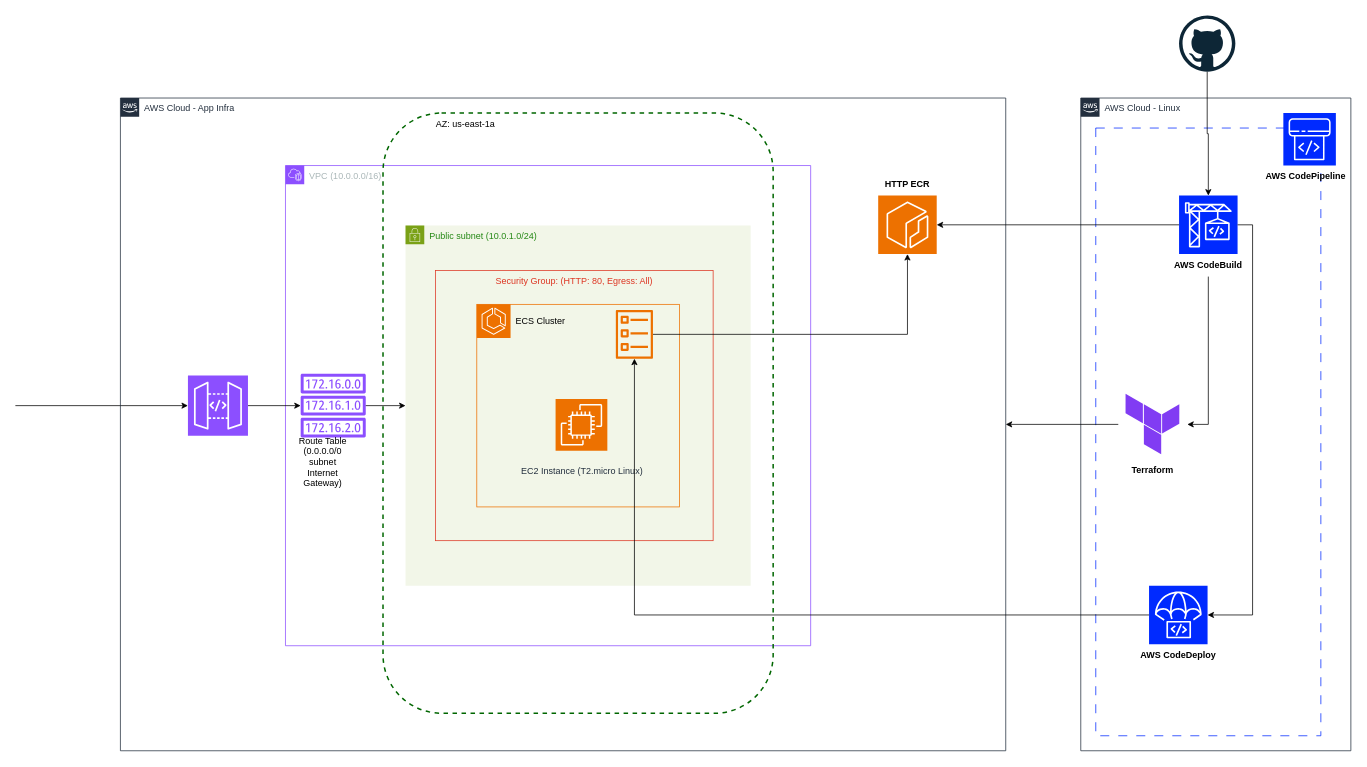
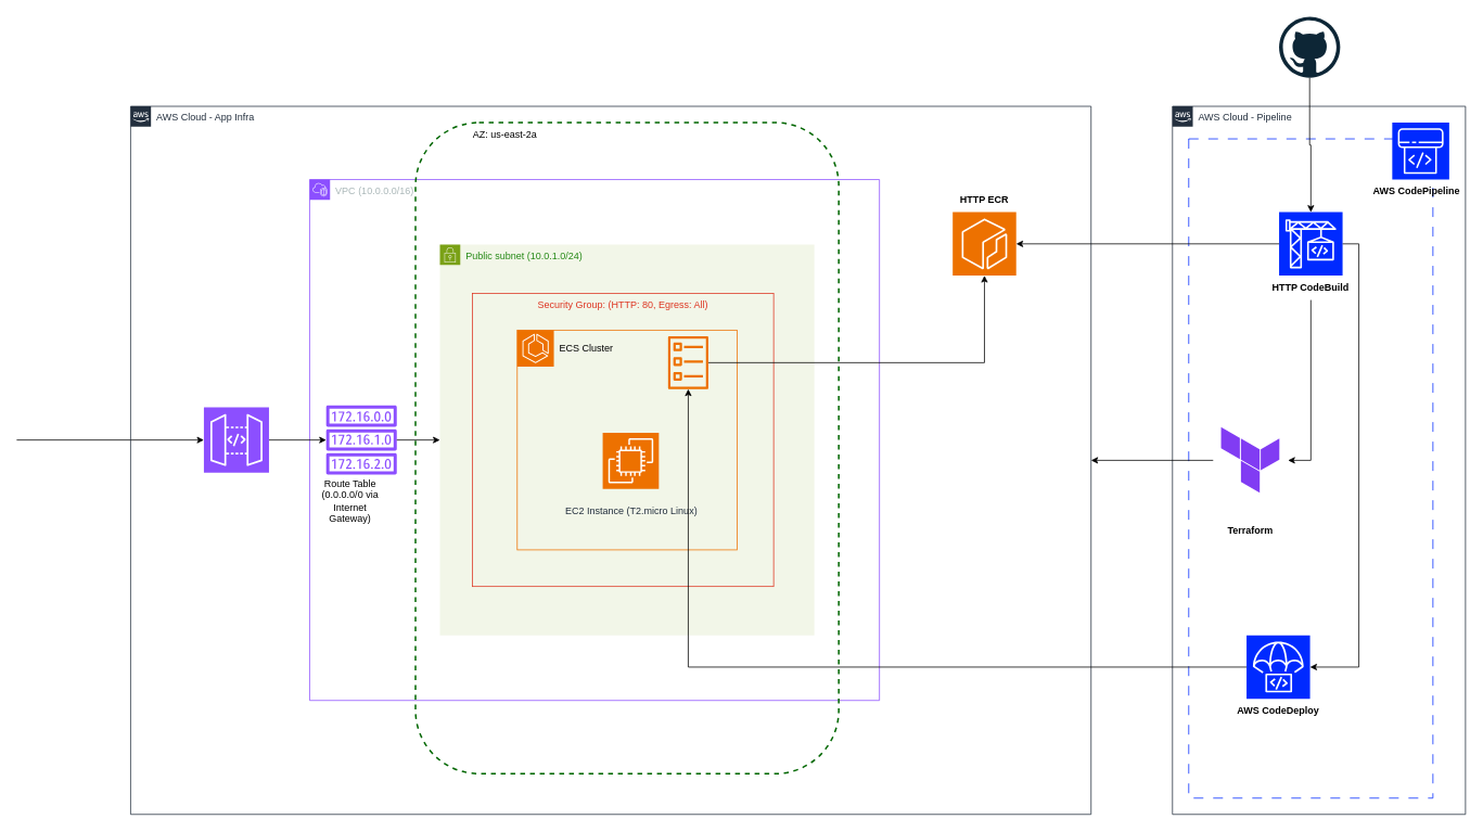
  <mxCell id="0" />
  <mxCell id="1" parent="0" />
  <mxCell id="2" value="VPC (10.0.0.0/16)" style="points=[[0,0],[0.25,0],[0.5,0],[0.75,0],[1,0],[1,0.25],[1,0.5],[1,0.75],[1,1],[0.75,1],[0.5,1],[0.25,1],[0,1],[0,0.75],[0,0.5],[0,0.25]];outlineConnect=0;gradientColor=none;html=1;whiteSpace=wrap;fontSize=12;fontStyle=0;container=1;pointerEvents=0;collapsible=0;recursiveResize=0;shape=mxgraph.aws4.group;grIcon=mxgraph.aws4.group_vpc2;strokeColor=#8C4FFF;fillColor=none;verticalAlign=top;align=left;spacingLeft=30;fontColor=#AAB7B8;dashed=0;" vertex="1" parent="1"><mxGeometry x="380" y="220" width="700" height="640" as="geometry" /></mxCell>
  <mxCell id="3" value="" style="sketch=0;outlineConnect=0;fontColor=#232F3E;gradientColor=none;fillColor=#8C4FFF;strokeColor=none;dashed=0;verticalLabelPosition=bottom;verticalAlign=top;align=center;html=1;fontSize=12;fontStyle=0;aspect=fixed;pointerEvents=1;shape=mxgraph.aws4.route_table;" vertex="1" parent="2"><mxGeometry x="20" y="277.5" width="87.24" height="85" as="geometry" /></mxCell>
  <mxCell id="4" value="" style="rounded=1;whiteSpace=wrap;html=1;dashed=1;strokeColor=#006600;fillColor=none;shadow=0;glass=0;strokeWidth=2;" vertex="1" parent="2"><mxGeometry x="130" y="-70" width="520" height="800" as="geometry" /></mxCell>
- <mxCell id="5" value="AZ:&amp;nbsp;us-east-1a" style="text;html=1;align=center;verticalAlign=middle;whiteSpace=wrap;rounded=0;" vertex="1" parent="2"><mxGeometry x="150" y="-70" width="180" height="30" as="geometry" /></mxCell>
+ <mxCell id="5" value="AZ:&amp;nbsp;us-east-2a" style="text;html=1;align=center;verticalAlign=middle;whiteSpace=wrap;rounded=0;" vertex="1" parent="2"><mxGeometry x="150" y="-70" width="180" height="30" as="geometry" /></mxCell>
  <mxCell id="6" style="edgeStyle=orthogonalEdgeStyle;rounded=0;orthogonalLoop=1;jettySize=auto;html=1;" edge="1" parent="1" source="7" target="3"><mxGeometry relative="1" as="geometry" /></mxCell>
  <mxCell id="7" value="" style="sketch=0;points=[[0,0,0],[0.25,0,0],[0.5,0,0],[0.75,0,0],[1,0,0],[0,1,0],[0.25,1,0],[0.5,1,0],[0.75,1,0],[1,1,0],[0,0.25,0],[0,0.5,0],[0,0.75,0],[1,0.25,0],[1,0.5,0],[1,0.75,0]];outlineConnect=0;fontColor=#232F3E;fillColor=#8C4FFF;strokeColor=#ffffff;dashed=0;verticalLabelPosition=bottom;verticalAlign=top;align=center;html=1;fontSize=12;fontStyle=0;aspect=fixed;shape=mxgraph.aws4.resourceIcon;resIcon=mxgraph.aws4.api_gateway;" vertex="1" parent="1"><mxGeometry x="250" y="500" width="80" height="80" as="geometry" /></mxCell>
  <mxCell id="8" value="Public subnet (10.0.1.0/24)" style="points=[[0,0],[0.25,0],[0.5,0],[0.75,0],[1,0],[1,0.25],[1,0.5],[1,0.75],[1,1],[0.75,1],[0.5,1],[0.25,1],[0,1],[0,0.75],[0,0.5],[0,0.25]];outlineConnect=0;gradientColor=none;html=1;whiteSpace=wrap;fontSize=12;fontStyle=0;container=1;pointerEvents=0;collapsible=0;recursiveResize=0;shape=mxgraph.aws4.group;grIcon=mxgraph.aws4.group_security_group;grStroke=0;strokeColor=#7AA116;fillColor=#F2F6E8;verticalAlign=top;align=left;spacingLeft=30;fontColor=#248814;dashed=0;" vertex="1" parent="1"><mxGeometry x="540" y="300" width="460" height="480" as="geometry" /></mxCell>
  <mxCell id="9" value="Security Group: (HTTP: 80, Egress: All)" style="fillColor=none;strokeColor=#DD3522;verticalAlign=top;fontStyle=0;fontColor=#DD3522;whiteSpace=wrap;html=1;" vertex="1" parent="8"><mxGeometry x="40" y="60" width="370" height="360" as="geometry" /></mxCell>
  <mxCell id="10" style="edgeStyle=orthogonalEdgeStyle;rounded=0;orthogonalLoop=1;jettySize=auto;html=1;" edge="1" parent="1" source="3" target="8"><mxGeometry relative="1" as="geometry" /></mxCell>
  <mxCell id="11" value="" style="whiteSpace=wrap;html=1;aspect=fixed;strokeColor=#ED7100;fillColor=none;" vertex="1" parent="1"><mxGeometry x="635" y="405" width="270" height="270" as="geometry" /></mxCell>
  <mxCell id="12" value="" style="sketch=0;points=[[0,0,0],[0.25,0,0],[0.5,0,0],[0.75,0,0],[1,0,0],[0,1,0],[0.25,1,0],[0.5,1,0],[0.75,1,0],[1,1,0],[0,0.25,0],[0,0.5,0],[0,0.75,0],[1,0.25,0],[1,0.5,0],[1,0.75,0]];outlineConnect=0;fontColor=#232F3E;fillColor=#ED7100;strokeColor=#ffffff;dashed=0;verticalLabelPosition=bottom;verticalAlign=top;align=center;html=1;fontSize=12;fontStyle=0;aspect=fixed;shape=mxgraph.aws4.resourceIcon;resIcon=mxgraph.aws4.ecs;" vertex="1" parent="1"><mxGeometry x="635" y="405" width="45" height="45" as="geometry" /></mxCell>
  <mxCell id="13" value="&#10;EC2 Instance (T2.micro Linux)&#10;&#10;" style="sketch=0;points=[[0,0,0],[0.25,0,0],[0.5,0,0],[0.75,0,0],[1,0,0],[0,1,0],[0.25,1,0],[0.5,1,0],[0.75,1,0],[1,1,0],[0,0.25,0],[0,0.5,0],[0,0.75,0],[1,0.25,0],[1,0.5,0],[1,0.75,0]];outlineConnect=0;fontColor=#232F3E;fillColor=#ED7100;strokeColor=#ffffff;dashed=0;verticalLabelPosition=bottom;verticalAlign=top;align=center;html=1;fontSize=12;fontStyle=0;aspect=fixed;shape=mxgraph.aws4.resourceIcon;resIcon=mxgraph.aws4.ec2;" vertex="1" parent="1"><mxGeometry x="740" y="531" width="69" height="69" as="geometry" /></mxCell>
  <mxCell id="14" value="ECS Cluster" style="text;html=1;align=center;verticalAlign=middle;whiteSpace=wrap;rounded=0;" vertex="1" parent="1"><mxGeometry x="650" y="412.5" width="140" height="30" as="geometry" /></mxCell>
- <mxCell id="15" value="Route Table (0.0.0.0/0 subnet Internet Gateway)" style="text;html=1;align=center;verticalAlign=middle;whiteSpace=wrap;rounded=0;" vertex="1" parent="1"><mxGeometry x="390" y="550" width="80" height="130" as="geometry" /></mxCell>
+ <mxCell id="15" value="Route Table (0.0.0.0/0 via Internet Gateway)" style="text;html=1;align=center;verticalAlign=middle;whiteSpace=wrap;rounded=0;" vertex="1" parent="1"><mxGeometry x="390" y="550" width="80" height="130" as="geometry" /></mxCell>
  <mxCell id="16" value="" style="endArrow=classic;html=1;rounded=0;entryX=0;entryY=0.5;entryDx=0;entryDy=0;entryPerimeter=0;" edge="1" parent="1" target="7"><mxGeometry width="50" height="50" relative="1" as="geometry"><mxPoint x="20" y="540" as="sourcePoint" /><mxPoint x="950" y="200" as="targetPoint" /></mxGeometry></mxCell>
  <mxCell id="17" style="edgeStyle=orthogonalEdgeStyle;rounded=0;orthogonalLoop=1;jettySize=auto;html=1;" edge="1" parent="1" source="18" target="32"><mxGeometry relative="1" as="geometry" /></mxCell>
  <mxCell id="18" value="" style="sketch=0;outlineConnect=0;fontColor=#232F3E;gradientColor=none;fillColor=#ED7100;strokeColor=none;dashed=0;verticalLabelPosition=bottom;verticalAlign=top;align=center;html=1;fontSize=12;fontStyle=0;aspect=fixed;pointerEvents=1;shape=mxgraph.aws4.ecs_task;" vertex="1" parent="1"><mxGeometry x="820" y="412.5" width="50.1" height="65" as="geometry" /></mxCell>
- <mxCell id="19" value="AWS Cloud - Linux" style="points=[[0,0],[0.25,0],[0.5,0],[0.75,0],[1,0],[1,0.25],[1,0.5],[1,0.75],[1,1],[0.75,1],[0.5,1],[0.25,1],[0,1],[0,0.75],[0,0.5],[0,0.25]];outlineConnect=0;gradientColor=none;html=1;whiteSpace=wrap;fontSize=12;fontStyle=0;container=1;pointerEvents=0;collapsible=0;recursiveResize=0;shape=mxgraph.aws4.group;grIcon=mxgraph.aws4.group_aws_cloud_alt;strokeColor=#232F3E;fillColor=none;verticalAlign=top;align=left;spacingLeft=30;fontColor=#232F3E;dashed=0;" vertex="1" parent="1"><mxGeometry x="1440" y="130" width="360" height="870" as="geometry" /></mxCell>
+ <mxCell id="19" value="AWS Cloud - Pipeline" style="points=[[0,0],[0.25,0],[0.5,0],[0.75,0],[1,0],[1,0.25],[1,0.5],[1,0.75],[1,1],[0.75,1],[0.5,1],[0.25,1],[0,1],[0,0.75],[0,0.5],[0,0.25]];outlineConnect=0;gradientColor=none;html=1;whiteSpace=wrap;fontSize=12;fontStyle=0;container=1;pointerEvents=0;collapsible=0;recursiveResize=0;shape=mxgraph.aws4.group;grIcon=mxgraph.aws4.group_aws_cloud_alt;strokeColor=#232F3E;fillColor=none;verticalAlign=top;align=left;spacingLeft=30;fontColor=#232F3E;dashed=0;" vertex="1" parent="1"><mxGeometry x="1440" y="130" width="360" height="870" as="geometry" /></mxCell>
  <mxCell id="20" value="" style="rounded=0;whiteSpace=wrap;html=1;fillColor=none;strokeColor=#002AFF;dashed=1;dashPattern=12 12;glass=0;" vertex="1" parent="19"><mxGeometry x="20" y="40" width="300" height="810" as="geometry" /></mxCell>
  <mxCell id="21" value="" style="sketch=0;points=[[0,0,0],[0.25,0,0],[0.5,0,0],[0.75,0,0],[1,0,0],[0,1,0],[0.25,1,0],[0.5,1,0],[0.75,1,0],[1,1,0],[0,0.25,0],[0,0.5,0],[0,0.75,0],[1,0.25,0],[1,0.5,0],[1,0.75,0]];outlineConnect=0;fontColor=#232F3E;fillColor=#002AFF;strokeColor=#ffffff;dashed=0;verticalLabelPosition=bottom;verticalAlign=top;align=center;html=1;fontSize=12;fontStyle=0;aspect=fixed;shape=mxgraph.aws4.resourceIcon;resIcon=mxgraph.aws4.codepipeline;" vertex="1" parent="19"><mxGeometry x="270" y="20" width="70" height="70" as="geometry" /></mxCell>
  <mxCell id="22" value="AWS CodePipeline" style="text;html=1;align=center;verticalAlign=middle;whiteSpace=wrap;rounded=0;fontStyle=1" vertex="1" parent="19"><mxGeometry x="240" y="90" width="120" height="30" as="geometry" /></mxCell>
  <mxCell id="23" style="edgeStyle=orthogonalEdgeStyle;rounded=0;orthogonalLoop=1;jettySize=auto;html=1;exitX=0.5;exitY=1;exitDx=0;exitDy=0;exitPerimeter=0;entryX=1;entryY=0.5;entryDx=0;entryDy=0;" edge="1" parent="19" source="29" target="25"><mxGeometry relative="1" as="geometry" /></mxCell>
  <mxCell id="24" value="" style="sketch=0;points=[[0,0,0],[0.25,0,0],[0.5,0,0],[0.75,0,0],[1,0,0],[0,1,0],[0.25,1,0],[0.5,1,0],[0.75,1,0],[1,1,0],[0,0.25,0],[0,0.5,0],[0,0.75,0],[1,0.25,0],[1,0.5,0],[1,0.75,0]];outlineConnect=0;fontColor=#232F3E;fillColor=#002AFF;strokeColor=#ffffff;dashed=0;verticalLabelPosition=bottom;verticalAlign=top;align=center;html=1;fontSize=12;fontStyle=0;aspect=fixed;shape=mxgraph.aws4.resourceIcon;resIcon=mxgraph.aws4.codebuild;" vertex="1" parent="19"><mxGeometry x="131" y="130" width="78" height="78" as="geometry" /></mxCell>
  <mxCell id="25" value="" style="shape=image;verticalLabelPosition=bottom;labelBackgroundColor=default;verticalAlign=top;aspect=fixed;imageAspect=0;image=data:image/svg+xml,PHN2ZyB4bWxucz0iaHR0cDovL3d3dy53My5vcmcvMjAwMC9zdmciIHZpZXdCb3g9IjAgMCAzMiAzMiI+PGcgZmlsbD0iIzgxM2NmMyI+PHBhdGggZD0ibTEyLjA0MiA2Ljg1OCA4LjAyOSA0LjU5djkuMDE0bC04LjAyOS00LjU5NHoiLz48cGF0aCBkPSJtMjAuNSAyMC40MTUgNy45NTktNC41NzV2LTguOTUzbC03Ljk1OSA0LjU0MnoiLz48cGF0aCBkPSJtMy41NDEgMTEuMDEgOC4wMyA0LjU4OXYtOS4wMDlsLTguMDMtNC41OXoiLz48cGF0aCBkPSJtMTIuMDQyIDI1LjQxIDguMDI5IDQuNTl2LTkuMDQzbC04LjAyOS00LjU4OXoiLz48L2c+PC9zdmc+;" vertex="1" parent="19"><mxGeometry x="50" y="389" width="92" height="92" as="geometry" /></mxCell>
  <mxCell id="26" value="" style="sketch=0;points=[[0,0,0],[0.25,0,0],[0.5,0,0],[0.75,0,0],[1,0,0],[0,1,0],[0.25,1,0],[0.5,1,0],[0.75,1,0],[1,1,0],[0,0.25,0],[0,0.5,0],[0,0.75,0],[1,0.25,0],[1,0.5,0],[1,0.75,0]];outlineConnect=0;fontColor=#232F3E;fillColor=#002AFF;strokeColor=#ffffff;dashed=0;verticalLabelPosition=bottom;verticalAlign=top;align=center;html=1;fontSize=12;fontStyle=0;aspect=fixed;shape=mxgraph.aws4.resourceIcon;resIcon=mxgraph.aws4.codedeploy;" vertex="1" parent="19"><mxGeometry x="91.0" y="650" width="78" height="78" as="geometry" /></mxCell>
  <mxCell id="27" style="edgeStyle=orthogonalEdgeStyle;rounded=0;orthogonalLoop=1;jettySize=auto;html=1;entryX=1;entryY=0.5;entryDx=0;entryDy=0;entryPerimeter=0;exitX=1;exitY=0.5;exitDx=0;exitDy=0;exitPerimeter=0;" edge="1" parent="19" source="24" target="26"><mxGeometry relative="1" as="geometry" /></mxCell>
  <mxCell id="28" value="AWS CodeDeploy" style="text;html=1;align=center;verticalAlign=middle;whiteSpace=wrap;rounded=0;fontStyle=1" vertex="1" parent="19"><mxGeometry x="70" y="728" width="120" height="30" as="geometry" /></mxCell>
- <mxCell id="29" value="AWS CodeBuild" style="text;html=1;align=center;verticalAlign=middle;whiteSpace=wrap;rounded=0;fontStyle=1" vertex="1" parent="19"><mxGeometry x="110" y="208" width="120" height="30" as="geometry" /></mxCell>
- <mxCell id="30" value="Terraform" style="text;html=1;align=center;verticalAlign=middle;whiteSpace=wrap;rounded=0;fontStyle=1" vertex="1" parent="19"><mxGeometry x="36" y="481" width="120" height="30" as="geometry" /></mxCell>
+ <mxCell id="29" value="HTTP CodeBuild" style="text;html=1;align=center;verticalAlign=middle;whiteSpace=wrap;rounded=0;fontStyle=1" vertex="1" parent="19"><mxGeometry x="110" y="208" width="120" height="30" as="geometry" /></mxCell>
+ <mxCell id="30" value="Terraform" style="text;html=1;align=center;verticalAlign=middle;whiteSpace=wrap;rounded=0;fontStyle=1" vertex="1" parent="19"><mxGeometry x="36" y="506" width="120" height="30" as="geometry" /></mxCell>
  <mxCell id="31" value="AWS Cloud - App Infra" style="points=[[0,0],[0.25,0],[0.5,0],[0.75,0],[1,0],[1,0.25],[1,0.5],[1,0.75],[1,1],[0.75,1],[0.5,1],[0.25,1],[0,1],[0,0.75],[0,0.5],[0,0.25]];outlineConnect=0;gradientColor=none;html=1;whiteSpace=wrap;fontSize=12;fontStyle=0;container=1;pointerEvents=0;collapsible=0;recursiveResize=0;shape=mxgraph.aws4.group;grIcon=mxgraph.aws4.group_aws_cloud_alt;strokeColor=#232F3E;fillColor=none;verticalAlign=top;align=left;spacingLeft=30;fontColor=#232F3E;dashed=0;" vertex="1" parent="1"><mxGeometry x="160" y="130" width="1180" height="870" as="geometry" /></mxCell>
  <mxCell id="32" value="" style="sketch=0;points=[[0,0,0],[0.25,0,0],[0.5,0,0],[0.75,0,0],[1,0,0],[0,1,0],[0.25,1,0],[0.5,1,0],[0.75,1,0],[1,1,0],[0,0.25,0],[0,0.5,0],[0,0.75,0],[1,0.25,0],[1,0.5,0],[1,0.75,0]];outlineConnect=0;fontColor=#232F3E;fillColor=#ED7100;strokeColor=#ffffff;dashed=0;verticalLabelPosition=bottom;verticalAlign=top;align=center;html=1;fontSize=12;fontStyle=0;aspect=fixed;shape=mxgraph.aws4.resourceIcon;resIcon=mxgraph.aws4.ecr;" vertex="1" parent="31"><mxGeometry x="1010" y="130" width="78" height="78" as="geometry" /></mxCell>
  <mxCell id="33" value="HTTP ECR" style="text;html=1;align=center;verticalAlign=middle;whiteSpace=wrap;rounded=0;fontStyle=1" vertex="1" parent="31"><mxGeometry x="989" y="100" width="120" height="30" as="geometry" /></mxCell>
  <mxCell id="34" style="edgeStyle=orthogonalEdgeStyle;rounded=0;orthogonalLoop=1;jettySize=auto;html=1;" edge="1" parent="1" source="35" target="24"><mxGeometry relative="1" as="geometry" /></mxCell>
  <mxCell id="35" value="" style="dashed=0;outlineConnect=0;html=1;align=center;labelPosition=center;verticalLabelPosition=bottom;verticalAlign=top;shape=mxgraph.weblogos.github" vertex="1" parent="1"><mxGeometry x="1571" y="20" width="75" height="75" as="geometry" /></mxCell>
  <mxCell id="36" style="edgeStyle=orthogonalEdgeStyle;rounded=0;orthogonalLoop=1;jettySize=auto;html=1;" edge="1" parent="1" source="26" target="18"><mxGeometry relative="1" as="geometry" /></mxCell>
  <mxCell id="37" style="edgeStyle=orthogonalEdgeStyle;rounded=0;orthogonalLoop=1;jettySize=auto;html=1;entryX=1;entryY=0.5;entryDx=0;entryDy=0;entryPerimeter=0;" edge="1" parent="1" source="24" target="32"><mxGeometry relative="1" as="geometry" /></mxCell>
  <mxCell id="38" style="edgeStyle=orthogonalEdgeStyle;rounded=0;orthogonalLoop=1;jettySize=auto;html=1;exitX=0;exitY=0.5;exitDx=0;exitDy=0;" edge="1" parent="1" source="25" target="31"><mxGeometry relative="1" as="geometry" /></mxCell>
